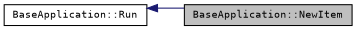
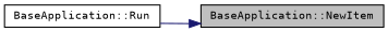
  digraph {
    rankdir=RL
    fontname="DejaVu Sans Mono"
    node [color=black fontname="DejaVu Sans Mono" fontsize=10 shape=record style=filled]
    n1 [fillcolor=grey75 fontcolor=black height=0.2 label="BaseApplication::NewItem" width=0.4]
    n2 [fillcolor=white height=0.2 label="BaseApplication::Run" width=0.4]
-   n2 -> n1 [color=midnightblue dir=back fontname="DejaVu Sans Mono" fontsize=10 labelfontname=Helvetica labelfontsize=10 style=solid]
+   n1 -> n2 [color=midnightblue dir=back fontname="DejaVu Sans Mono" fontsize=10 labelfontname=Helvetica labelfontsize=10 style=solid]
  }
